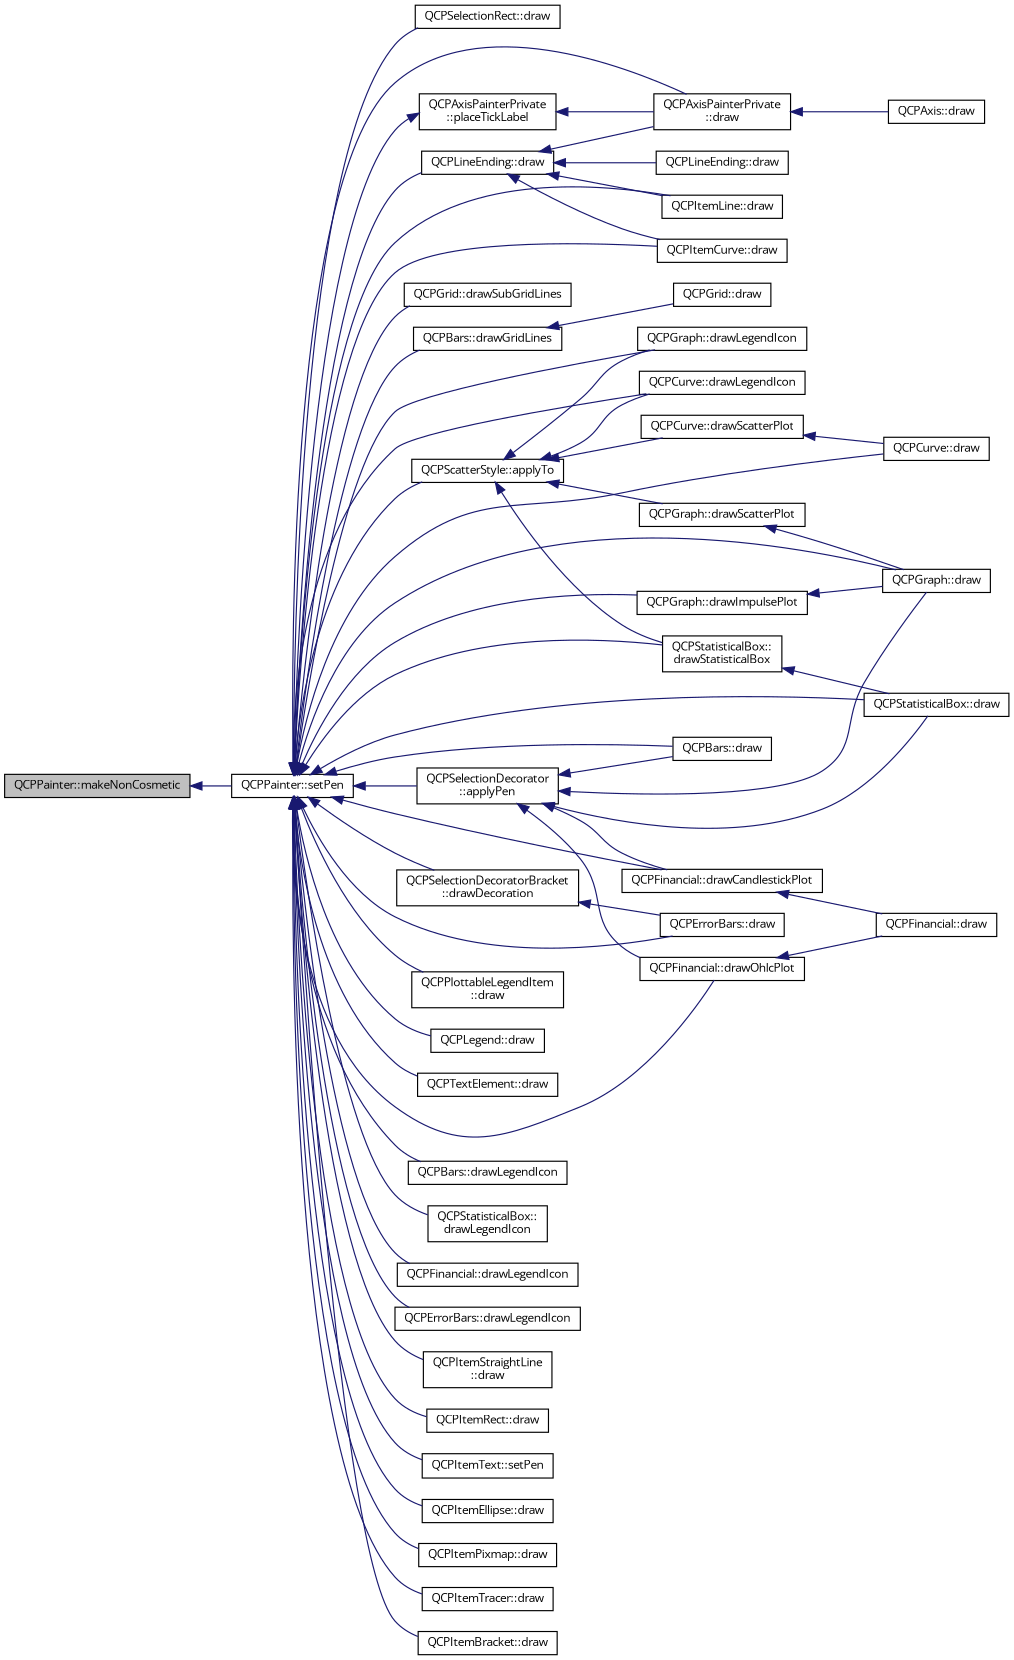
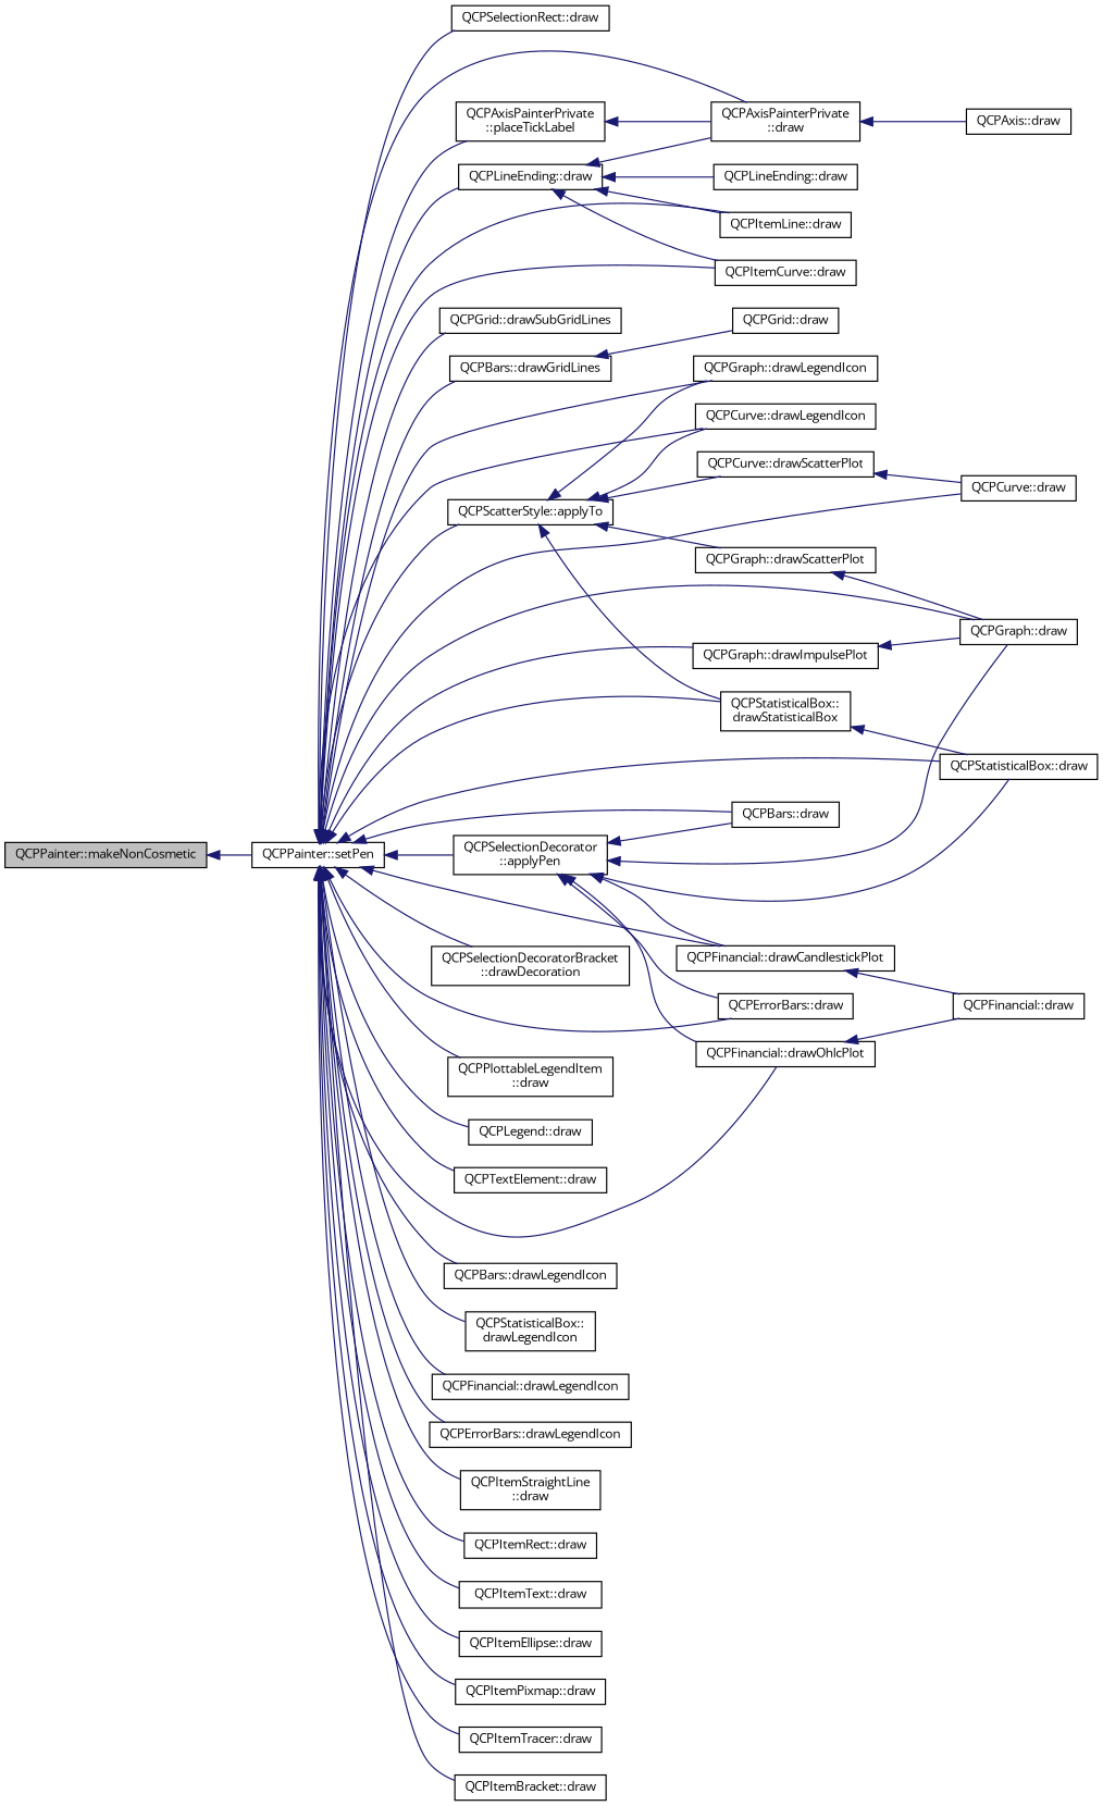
  digraph {
    fontname="Open Sans"
    rankdir=LR
    node [color=black fillcolor=white fontname="Open Sans" fontsize=10 shape=record style=filled]
    edge [color=midnightblue dir=back fontname="Open Sans" fontsize=10 labelfontname=Helvetica labelfontsize=10 style=solid]
    n1 [fillcolor=grey75 fontcolor=black height=0.2 label="QCPPainter::makeNonCosmetic" width=0.4]
    n2 [height=0.2 label="QCPPainter::setPen" width=0.4]
    n3 [height=0.2 label="QCPSelectionRect::draw" width=0.4]
    n4 [height=0.2 label="QCPLineEnding::draw" width=0.4]
    n5 [height=0.2 label="QCPAxisPainterPrivate\l::draw" width=0.4]
    n6 [height=0.2 label="QCPItemLine::draw" width=0.4]
    n7 [height=0.2 label="QCPItemCurve::draw" width=0.4]
    n8 [height=0.2 label="QCPBars::drawGridLines" width=0.4]
    n9 [height=0.2 label="QCPGrid::drawSubGridLines" width=0.4]
    n10 [height=0.2 label="QCPAxisPainterPrivate\l::placeTickLabel" width=0.4]
    n11 [height=0.2 label="QCPScatterStyle::applyTo" width=0.4]
    n12 [height=0.2 label="QCPGraph::drawLegendIcon" width=0.4]
    n13 [height=0.2 label="QCPGraph::draw" width=0.4]
    n14 [height=0.2 label="QCPCurve::drawLegendIcon" width=0.4]
    n15 [height=0.2 label="QCPCurve::draw" width=0.4]
    n16 [height=0.2 label="QCPStatisticalBox::\ldrawStatisticalBox" width=0.4]
    n17 [height=0.2 label="QCPStatisticalBox::draw" width=0.4]
    n18 [height=0.2 label="QCPSelectionDecorator\l::applyPen" width=0.4]
    n19 [height=0.2 label="QCPBars::draw" width=0.4]
    n20 [height=0.2 label="QCPFinancial::drawOhlcPlot" width=0.4]
    n21 [height=0.2 label="QCPFinancial::drawCandlestickPlot" width=0.4]
    n22 [height=0.2 label="QCPErrorBars::draw" width=0.4]
    n23 [height=0.2 label="QCPSelectionDecoratorBracket\l::drawDecoration" width=0.4]
    n24 [height=0.2 label="QCPPlottableLegendItem\l::draw" width=0.4]
    n25 [height=0.2 label="QCPLegend::draw" width=0.4]
    n26 [height=0.2 label="QCPTextElement::draw" width=0.4]
    n27 [height=0.2 label="QCPGraph::drawImpulsePlot" width=0.4]
    n28 [height=0.2 label="QCPBars::drawLegendIcon" width=0.4]
    n29 [height=0.2 label="QCPStatisticalBox::\ldrawLegendIcon" width=0.4]
    n30 [height=0.2 label="QCPFinancial::drawLegendIcon" width=0.4]
    n31 [height=0.2 label="QCPErrorBars::drawLegendIcon" width=0.4]
    n32 [height=0.2 label="QCPItemStraightLine\l::draw" width=0.4]
    n33 [height=0.2 label="QCPItemRect::draw" width=0.4]
-   n34 [height=0.2 label="QCPItemText::setPen" width=0.4]
+   n34 [height=0.2 label="QCPItemText::draw" width=0.4]
    n35 [height=0.2 label="QCPItemEllipse::draw" width=0.4]
    n36 [height=0.2 label="QCPItemPixmap::draw" width=0.4]
    n37 [height=0.2 label="QCPItemTracer::draw" width=0.4]
    n38 [height=0.2 label="QCPItemBracket::draw" width=0.4]
    n39 [height=0.2 label="QCPLineEnding::draw" width=0.4]
    n40 [height=0.2 label="QCPAxis::draw" width=0.4]
    n41 [height=0.2 label="QCPGrid::draw" width=0.4]
    n42 [height=0.2 label="QCPGraph::drawScatterPlot" width=0.4]
    n43 [height=0.2 label="QCPCurve::drawScatterPlot" width=0.4]
    n44 [height=0.2 label="QCPFinancial::draw" width=0.4]
    n1 -> n2
    n2 -> n3
    n2 -> n4
    n2 -> n5
    n2 -> n6
    n2 -> n7
    n2 -> n8
    n2 -> n9
-   n10 -> n2
+   n2 -> n10
    n2 -> n11
    n2 -> n12
    n2 -> n13
    n2 -> n14
    n2 -> n15
    n2 -> n16
    n2 -> n17
    n2 -> n18
    n2 -> n19
    n2 -> n20
    n2 -> n21
    n2 -> n22
    n2 -> n23
    n2 -> n24
    n2 -> n25
    n2 -> n26
    n2 -> n27
    n2 -> n28
    n2 -> n29
    n2 -> n30
    n2 -> n31
    n2 -> n32
    n2 -> n33
    n2 -> n34
    n2 -> n35
    n2 -> n36
    n2 -> n37
    n2 -> n38
    n4 -> n5
    n4 -> n6
    n4 -> n7
    n4 -> n39
    n5 -> n40
    n8 -> n41
    n10 -> n5
    n11 -> n12
    n11 -> n14
    n11 -> n16
    n11 -> n42
    n11 -> n43
    n16 -> n17
    n18 -> n13
    n18 -> n17
    n18 -> n19
    n18 -> n20
    n18 -> n21
-   n23 -> n22
+   n18 -> n22
    n20 -> n44
    n21 -> n44
    n27 -> n13
    n42 -> n13
    n43 -> n15
  }
